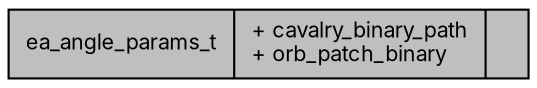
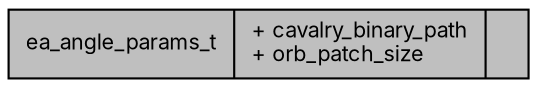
  digraph {
    rankdir=LR
    fontname=Inter
-   n1 [color=black fillcolor=grey75 fontcolor=black fontname=Inter fontsize=10 height=0.2 label="{ea_angle_params_t\n|+ cavalry_binary_path\l+ orb_patch_binary\l|}" shape=record style=filled width=0.4]
+   n1 [color=black fillcolor=grey75 fontcolor=black fontname=Inter fontsize=10 height=0.2 label="{ea_angle_params_t\n|+ cavalry_binary_path\l+ orb_patch_size\l|}" shape=record style=filled width=0.4]
  }
